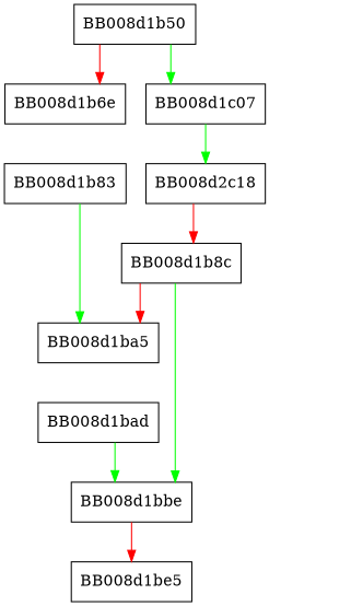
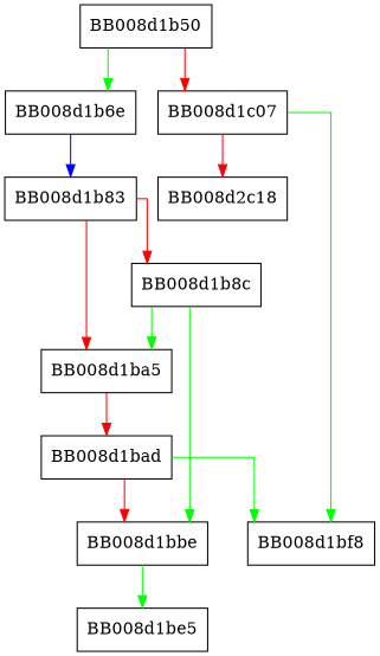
  digraph {
    splines=ortho
    node [shape=box]
    edge [color=red]
    BB008d1b50
    BB008d1c07
    BB008d1b6e
+   BB008d1bf8
    n5 [label=BB008d2c18]
    BB008d1b83
    BB008d1ba5
    BB008d1b8c
    BB008d1bad
    BB008d1bbe
    BB008d1be5
-   BB008d1b50 -> BB008d1c07 [color=green]
-   BB008d1b50 -> BB008d1b6e
-   BB008d1c07 -> n5 [color=green]
-   BB008d1b83 -> BB008d1ba5 [color=green]
-   n5 -> BB008d1b8c
-   BB008d1b8c -> BB008d1ba5
+   BB008d1b50 -> BB008d1c07
+   BB008d1b50 -> BB008d1b6e [color=green]
+   BB008d1c07 -> BB008d1bf8 [color=green]
+   BB008d1c07 -> n5
+   BB008d1b6e -> BB008d1b83 [color=blue]
+   BB008d1b83 -> BB008d1ba5
+   BB008d1b83 -> BB008d1b8c
+   BB008d1ba5 -> BB008d1bad
+   BB008d1b8c -> BB008d1ba5 [color=green]
    BB008d1b8c -> BB008d1bbe [color=green]
-   BB008d1bad -> BB008d1bbe [color=green]
-   BB008d1bbe -> BB008d1be5
+   BB008d1bad -> BB008d1bf8 [color=green]
+   BB008d1bad -> BB008d1bbe
+   BB008d1bbe -> BB008d1be5 [color=green]
  }
